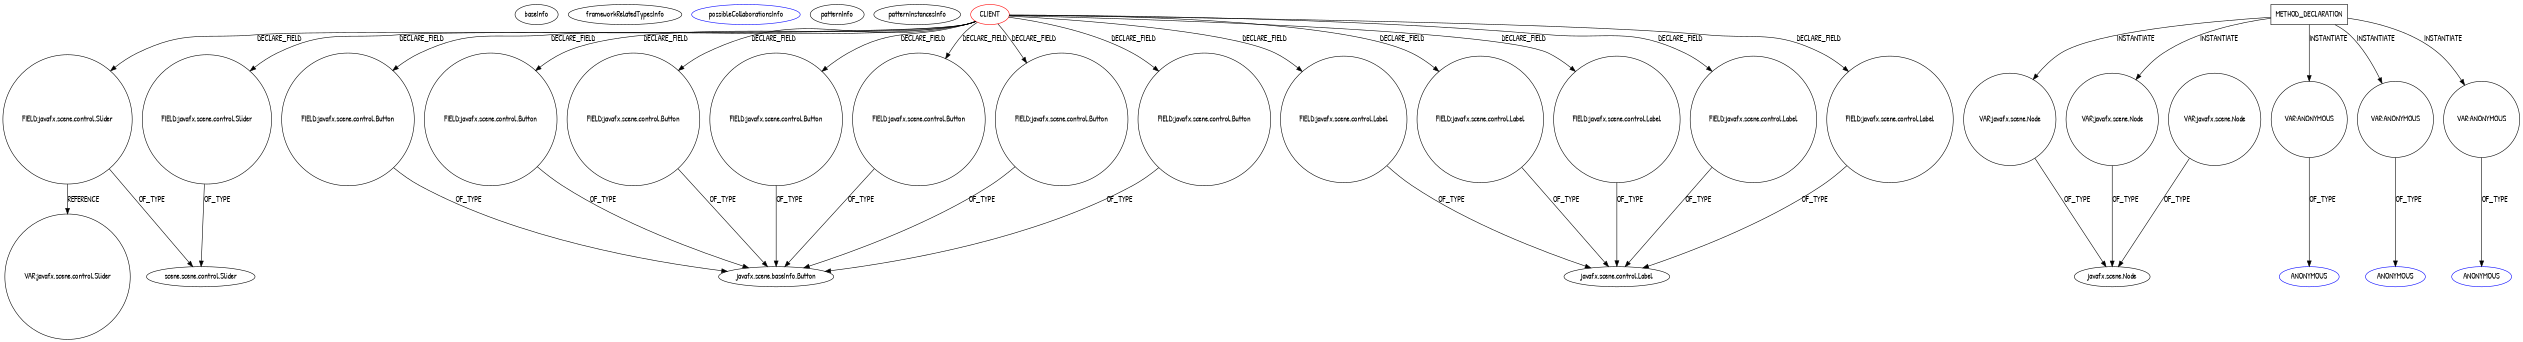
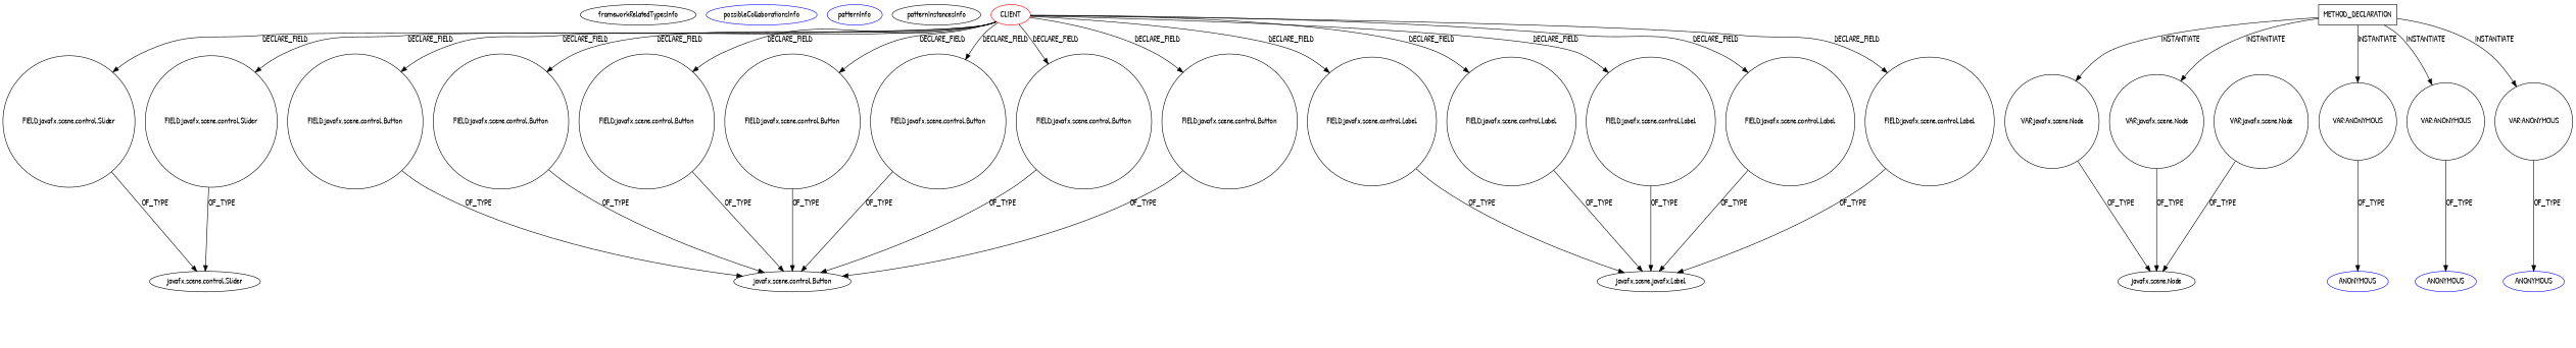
  digraph {
    fontname="Patrick Hand"
    node [fontname="Patrick Hand" isFrameworkType=false shape=circle vertexType=FIELD_DECLARATION]
    edge [fontname="Patrick Hand"]
-   baseInfo [category=pattern graphId=1228 isAnonymous=false possibleRelation=false isFrameworkType="" shape="" vertexType=""]
    frameworkRelatedTypesInfo [isFrameworkType="" shape="" vertexType=""]
    possibleCollaborationsInfo [color=blue isFrameworkType="" shape="" vertexType=""]
-   patternInfo [frequency=2.0 patternRootClient=0 isFrameworkType="" shape="" vertexType=""]
+   patternInfo [frequency=2.0 patternRootClient=0 color=blue isFrameworkType="" shape="" vertexType=""]
    patternInstancesInfo [0="candybibby-Snake~/candybibby-Snake/Snake-master/src/graphicsJavaFX/Controller.java~Controller~2239" 1="if12b051-SWP_Paint~/if12b051-SWP_Paint/SWP_Paint-master/SWP_Paint/src/gui/MainController.java~MainController~3089" isFrameworkType="" shape="" vertexType=""]
    n6 [label="FIELD:javafx.scene.control.Slider"]
-   n7 [label="VAR:javafx.scene.control.Slider" vertexType=VARIABLE_EXPRESION]
-   n8 [label="scene.scene.control.Slider" vertexType=FRAMEWORK_CLASS_TYPE shape=""]
+   n8 [label="javafx.scene.control.Slider" vertexType=FRAMEWORK_CLASS_TYPE shape=""]
    n9 [color=red label=CLIENT vertexType=ROOT_CLIENT_CLASS_DECLARATION shape=""]
    n10 [label="FIELD:javafx.scene.control.Button"]
    n11 [label="FIELD:javafx.scene.control.Button"]
    n12 [label="FIELD:javafx.scene.control.Button"]
    n13 [label="FIELD:javafx.scene.control.Button"]
    n14 [label="FIELD:javafx.scene.control.Button"]
    n15 [label="FIELD:javafx.scene.control.Button"]
    n16 [label="FIELD:javafx.scene.control.Button"]
    n17 [label="FIELD:javafx.scene.control.Slider"]
    n18 [label="FIELD:javafx.scene.control.Label"]
    n19 [label="FIELD:javafx.scene.control.Label"]
    n20 [label="FIELD:javafx.scene.control.Label"]
    n21 [label="FIELD:javafx.scene.control.Label"]
    n22 [label="FIELD:javafx.scene.control.Label"]
-   n23 [label="javafx.scene.baseInfo.Button" vertexType=FRAMEWORK_CLASS_TYPE shape=""]
+   n23 [label="javafx.scene.control.Button" vertexType=FRAMEWORK_CLASS_TYPE shape=""]
    n24 [label=METHOD_DECLARATION shape=box vertexType=CLIENT_METHOD_DECLARATION]
    n25 [label="VAR:javafx.scene.Node" vertexType=VARIABLE_EXPRESION]
    n26 [label="VAR:javafx.scene.Node" vertexType=VARIABLE_EXPRESION]
    n27 [label="VAR:ANONYMOUS" vertexType=VARIABLE_EXPRESION]
    n28 [label="VAR:ANONYMOUS" vertexType=VARIABLE_EXPRESION]
    n29 [label="VAR:ANONYMOUS" vertexType=VARIABLE_EXPRESION]
-   n30 [label="javafx.scene.control.Label" vertexType=FRAMEWORK_CLASS_TYPE shape=""]
+   n30 [label="javafx.scene.javafx.Label" vertexType=FRAMEWORK_CLASS_TYPE shape=""]
    n31 [label="javafx.scene.Node" vertexType=FRAMEWORK_CLASS_TYPE shape=""]
    n32 [color=blue label=ANONYMOUS vertexType=REFERENCE_ANONYMOUS_DECLARATION shape=""]
    n33 [color=blue label=ANONYMOUS vertexType=REFERENCE_ANONYMOUS_DECLARATION shape=""]
    n34 [color=blue label=ANONYMOUS vertexType=REFERENCE_ANONYMOUS_DECLARATION shape=""]
    n35 [label="VAR:javafx.scene.Node" vertexType=VARIABLE_EXPRESION]
-   n6 -> n7 [label=REFERENCE]
    n6 -> n8 [label=OF_TYPE]
    n9 -> n6 [label=DECLARE_FIELD]
    n9 -> n10 [label=DECLARE_FIELD]
    n9 -> n11 [label=DECLARE_FIELD]
    n9 -> n12 [label=DECLARE_FIELD]
    n9 -> n13 [label=DECLARE_FIELD]
    n9 -> n14 [label=DECLARE_FIELD]
    n9 -> n15 [label=DECLARE_FIELD]
    n9 -> n16 [label=DECLARE_FIELD]
    n9 -> n17 [label=DECLARE_FIELD]
    n9 -> n18 [label=DECLARE_FIELD]
    n9 -> n19 [label=DECLARE_FIELD]
    n9 -> n20 [label=DECLARE_FIELD]
    n9 -> n21 [label=DECLARE_FIELD]
    n9 -> n22 [label=DECLARE_FIELD]
    n10 -> n23 [label=OF_TYPE]
    n11 -> n23 [label=OF_TYPE]
    n12 -> n23 [label=OF_TYPE]
    n13 -> n23 [label=OF_TYPE]
    n14 -> n23 [label=OF_TYPE]
    n15 -> n23 [label=OF_TYPE]
    n16 -> n23 [label=OF_TYPE]
    n17 -> n8 [label=OF_TYPE]
    n18 -> n30 [label=OF_TYPE]
    n19 -> n30 [label=OF_TYPE]
    n20 -> n30 [label=OF_TYPE]
    n21 -> n30 [label=OF_TYPE]
    n22 -> n30 [label=OF_TYPE]
    n24 -> n25 [label=INSTANTIATE]
    n24 -> n26 [label=INSTANTIATE]
    n24 -> n27 [label=INSTANTIATE]
    n24 -> n28 [label=INSTANTIATE]
    n24 -> n29 [label=INSTANTIATE]
    n25 -> n31 [label=OF_TYPE]
    n26 -> n31 [label=OF_TYPE]
    n27 -> n32 [label=OF_TYPE]
    n28 -> n33 [label=OF_TYPE]
    n29 -> n34 [label=OF_TYPE]
    n35 -> n31 [label=OF_TYPE]
  }
